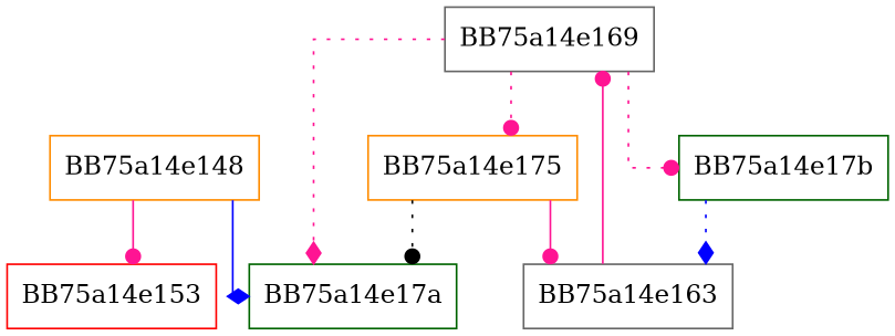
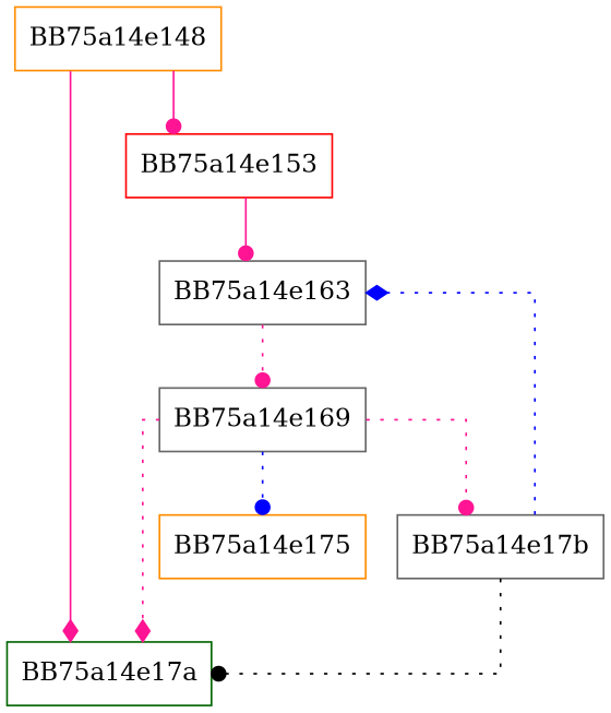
  digraph {
    splines=ortho
    node [color=darkgreen shape=box]
    edge [arrowhead=dot color=deeppink style=dotted]
    BB75a14e17a
    BB75a14e148 [color=darkorange]
    BB75a14e153 [color=red]
    BB75a14e163 [color=gray40]
    BB75a14e169 [color=gray40]
-   BB75a14e17b
+   BB75a14e17b [color=gray40]
    BB75a14e175 [color=darkorange]
-   BB75a14e148 -> BB75a14e17a [arrowhead=diamond color=blue style=solid]
+   BB75a14e148 -> BB75a14e17a [arrowhead=diamond style=solid]
    BB75a14e148 -> BB75a14e153 [style=solid]
-   BB75a14e175 -> BB75a14e163 [style=solid]
-   BB75a14e163 -> BB75a14e169 [style=solid]
+   BB75a14e153 -> BB75a14e163 [style=solid]
+   BB75a14e163 -> BB75a14e169
    BB75a14e169 -> BB75a14e17a [arrowhead=diamond]
    BB75a14e169 -> BB75a14e17b
-   BB75a14e169 -> BB75a14e175
+   BB75a14e169 -> BB75a14e175 [color=blue]
    BB75a14e17b -> BB75a14e163 [arrowhead=diamond color=blue]
-   BB75a14e175 -> BB75a14e17a [color=black]
+   BB75a14e17b -> BB75a14e17a [color=black]
  }
